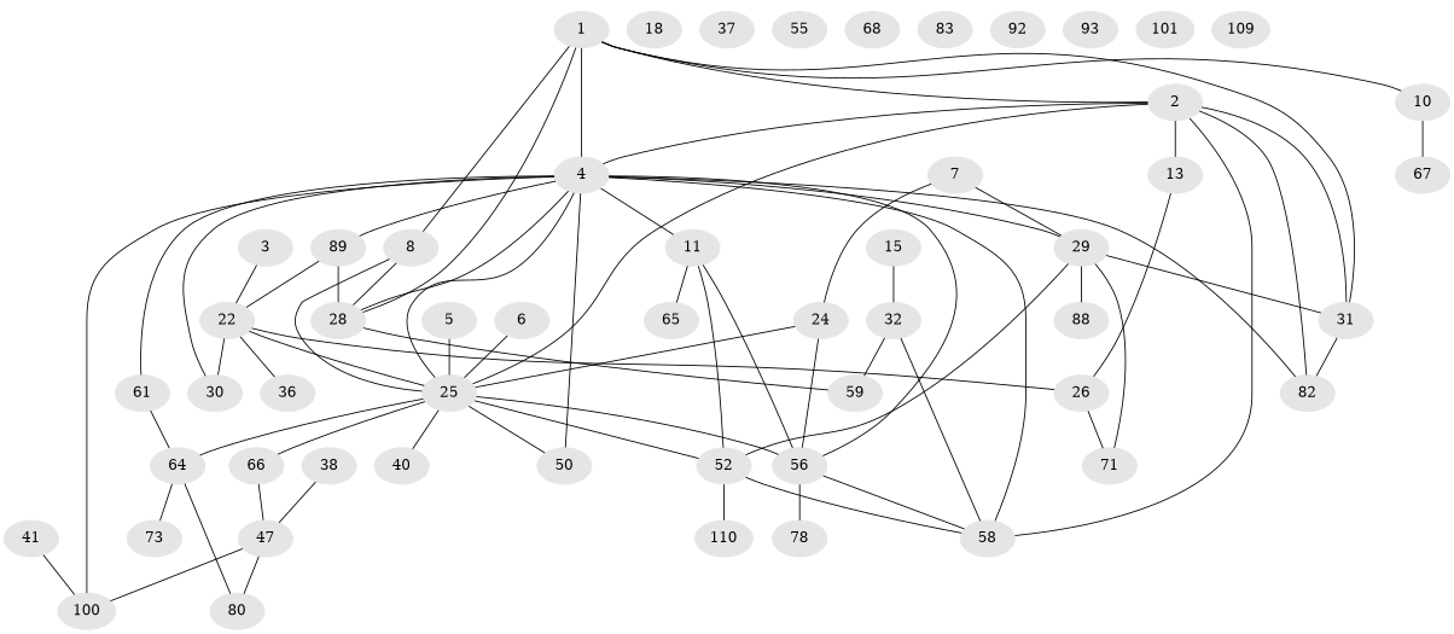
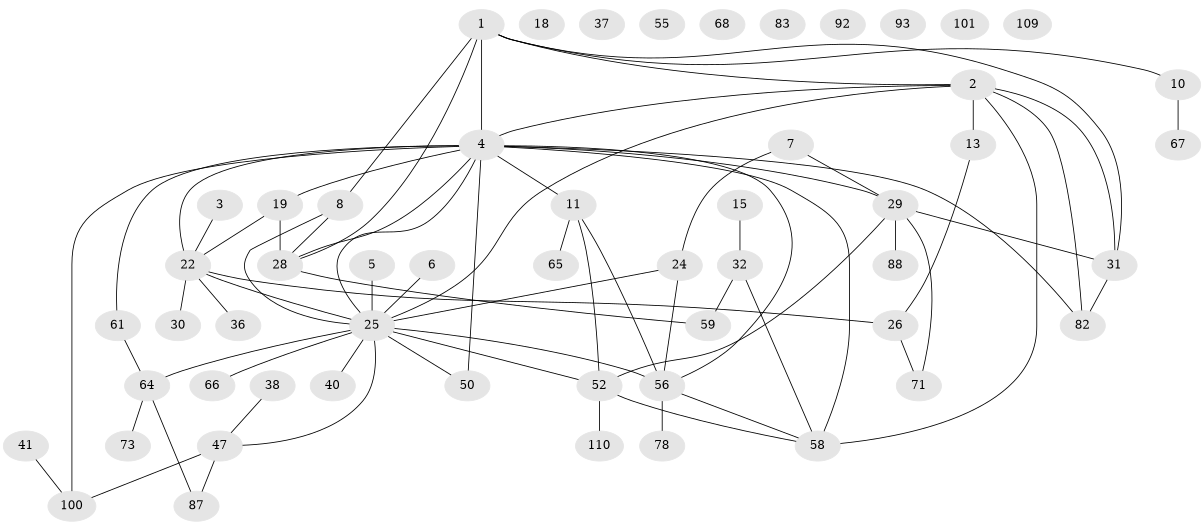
  graph {
    node [color=gray90 style=filled]
    1 [super="+83+79"]
    2 [super="+9"]
    4 [super="+20+27+12"]
    8 [super="+76+17"]
    10 [super="+23"]
    28 [super="+33+63+84"]
    31 [super="+62+75"]
    13
    25 [super="+45+35"]
    n10 [label=82]
    58 [super="+103"]
    22 [super="+53+54+51"]
    11 [super="+102+21"]
-   19 [label=89]
+   19
    29 [super="+89+48"]
    50
    56
    61
    100 [super="+104"]
    67
    59
    26
    52
    40
    47 [super="+49"]
    64 [super="+69"]
    66
    30
    36
    3
    65 [super="+97"]
    71 [super="+72"]
    88
    78
    5
    6
    7
    24
    110
    15 [super="+74+57"]
    32
    18
-   87 [super="+106" label=80]
+   87 [super="+106"]
    73
    37
    38
    41
    55
    68
    n50 [label=83]
    92
    93
    101
    109
    1 -- 2
    1 -- 4 [weight=2]
    1 -- 8
    1 -- 10
    1 -- 28
    1 -- 31
    2 -- 4
    2 -- 31
    2 -- 13
    2 -- 25
    2 -- n10
    2 -- 58
    4 -- 28
    4 -- 25
    4 -- n10
    4 -- 58 [weight=2]
-   4 -- 30 [weight=2]
+   4 -- 22 [weight=2]
    4 -- 11 [weight=2]
    4 -- 19
    4 -- 29
    4 -- 50
    4 -- 56
    4 -- 61
    4 -- 100
    8 -- 28
    8 -- 25
    10 -- 67
    28 -- 59
    31 -- n10
    13 -- 26
    25 -- 50
    25 -- 56
    25 -- 52
    25 -- 40
-   66 -- 47
+   25 -- 47
    25 -- 64
    25 -- 66
    22 -- 25
    22 -- 26
    22 -- 30
    22 -- 36
    11 -- 56
    11 -- 52
    11 -- 65
    19 -- 28 [weight=2]
    19 -- 22
    29 -- 31
    29 -- 52
    29 -- 71
    29 -- 88
    56 -- 58
    56 -- 78
    61 -- 64
    26 -- 71
    52 -- 58
    52 -- 110
    47 -- 100
    47 -- 87
    64 -- 87
    64 -- 73
    3 -- 22
    5 -- 25 [weight=2]
    6 -- 25
    7 -- 29
    7 -- 24
    24 -- 25
    24 -- 56
    15 -- 32
    32 -- 58
    32 -- 59
    38 -- 47
    41 -- 100
  }
